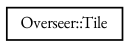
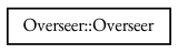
  digraph {
    rankdir=LR
    fontname="EB Garamond"
-   n1 [color=black fillcolor=white fontname="EB Garamond" fontsize=10 height=0.2 label="Overseer::Tile" shape=record style=filled width=0.4]
+   n1 [color=black fillcolor=white fontname="EB Garamond" fontsize=10 height=0.2 label="Overseer::Overseer" shape=record style=filled width=0.4]
  }
